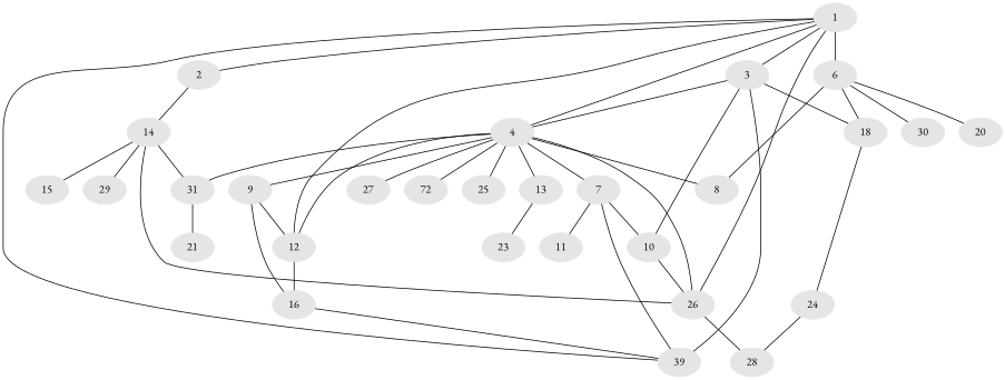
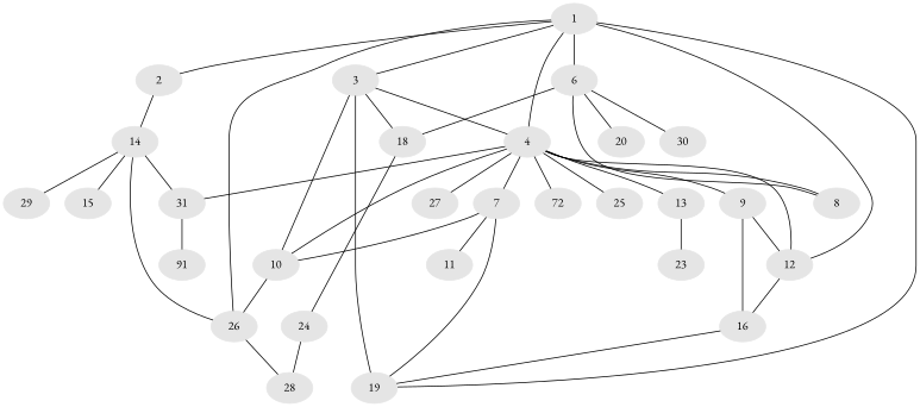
  graph {
    fontname="EB Garamond"
    node [color=gray90 fontname="EB Garamond" style=filled]
    edge [fontname="EB Garamond" weight=1.0]
    1
    2
    3
    4
    6
    12
-   19 [label=39]
+   19
    26
    14
    10
    18
    7
    8
    9
    13
    n16 [label=72]
    25
    27
    31
    20
    30
    16
    28
    15
    29
    24
    11
    23
-   21
+   21 [label=91]
    1 -- 2
    1 -- 3
    1 -- 4
    1 -- 6 [weight=7.0]
    1 -- 12
    1 -- 19
    1 -- 26
    2 -- 14
    3 -- 4
    3 -- 19 [weight=3.0]
    3 -- 10 [weight=2.0]
    3 -- 18
    4 -- 12
-   4 -- 26
+   4 -- 10
    4 -- 7
    4 -- 8
    4 -- 9
    4 -- 13
    4 -- n16
    4 -- 25
    4 -- 27
    4 -- 31
    6 -- 18
    6 -- 8
    6 -- 20
    6 -- 30
    12 -- 16
    26 -- 28
    14 -- 26
    14 -- 31
    14 -- 15
    14 -- 29
    10 -- 26
    18 -- 24
    7 -- 19
    7 -- 10
    7 -- 11
    9 -- 12
    9 -- 16
    13 -- 23
    31 -- 21
    16 -- 19
    24 -- 28
  }
